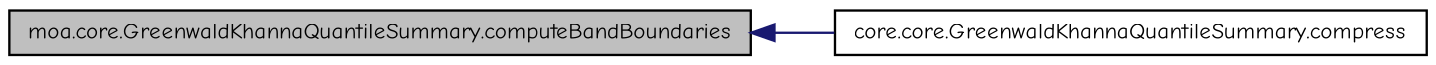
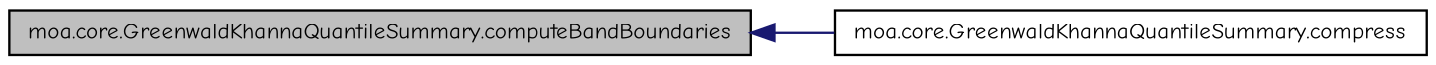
  digraph {
    rankdir=LR
    fontname="Comic Neue"
    node [color=black fontname="Comic Neue" fontsize=10 shape=record style=filled]
    n1 [fillcolor=grey75 fontcolor=black height=0.2 label="moa.core.GreenwaldKhannaQuantileSummary.computeBandBoundaries" width=0.4]
-   n2 [fillcolor=white height=0.2 label="core.core.GreenwaldKhannaQuantileSummary.compress" width=0.4]
+   n2 [fillcolor=white height=0.2 label="moa.core.GreenwaldKhannaQuantileSummary.compress" width=0.4]
    n1 -> n2 [color=midnightblue dir=back fontname="Comic Neue" fontsize=10 labelfontname=Helvetica labelfontsize=10 style=solid]
  }
